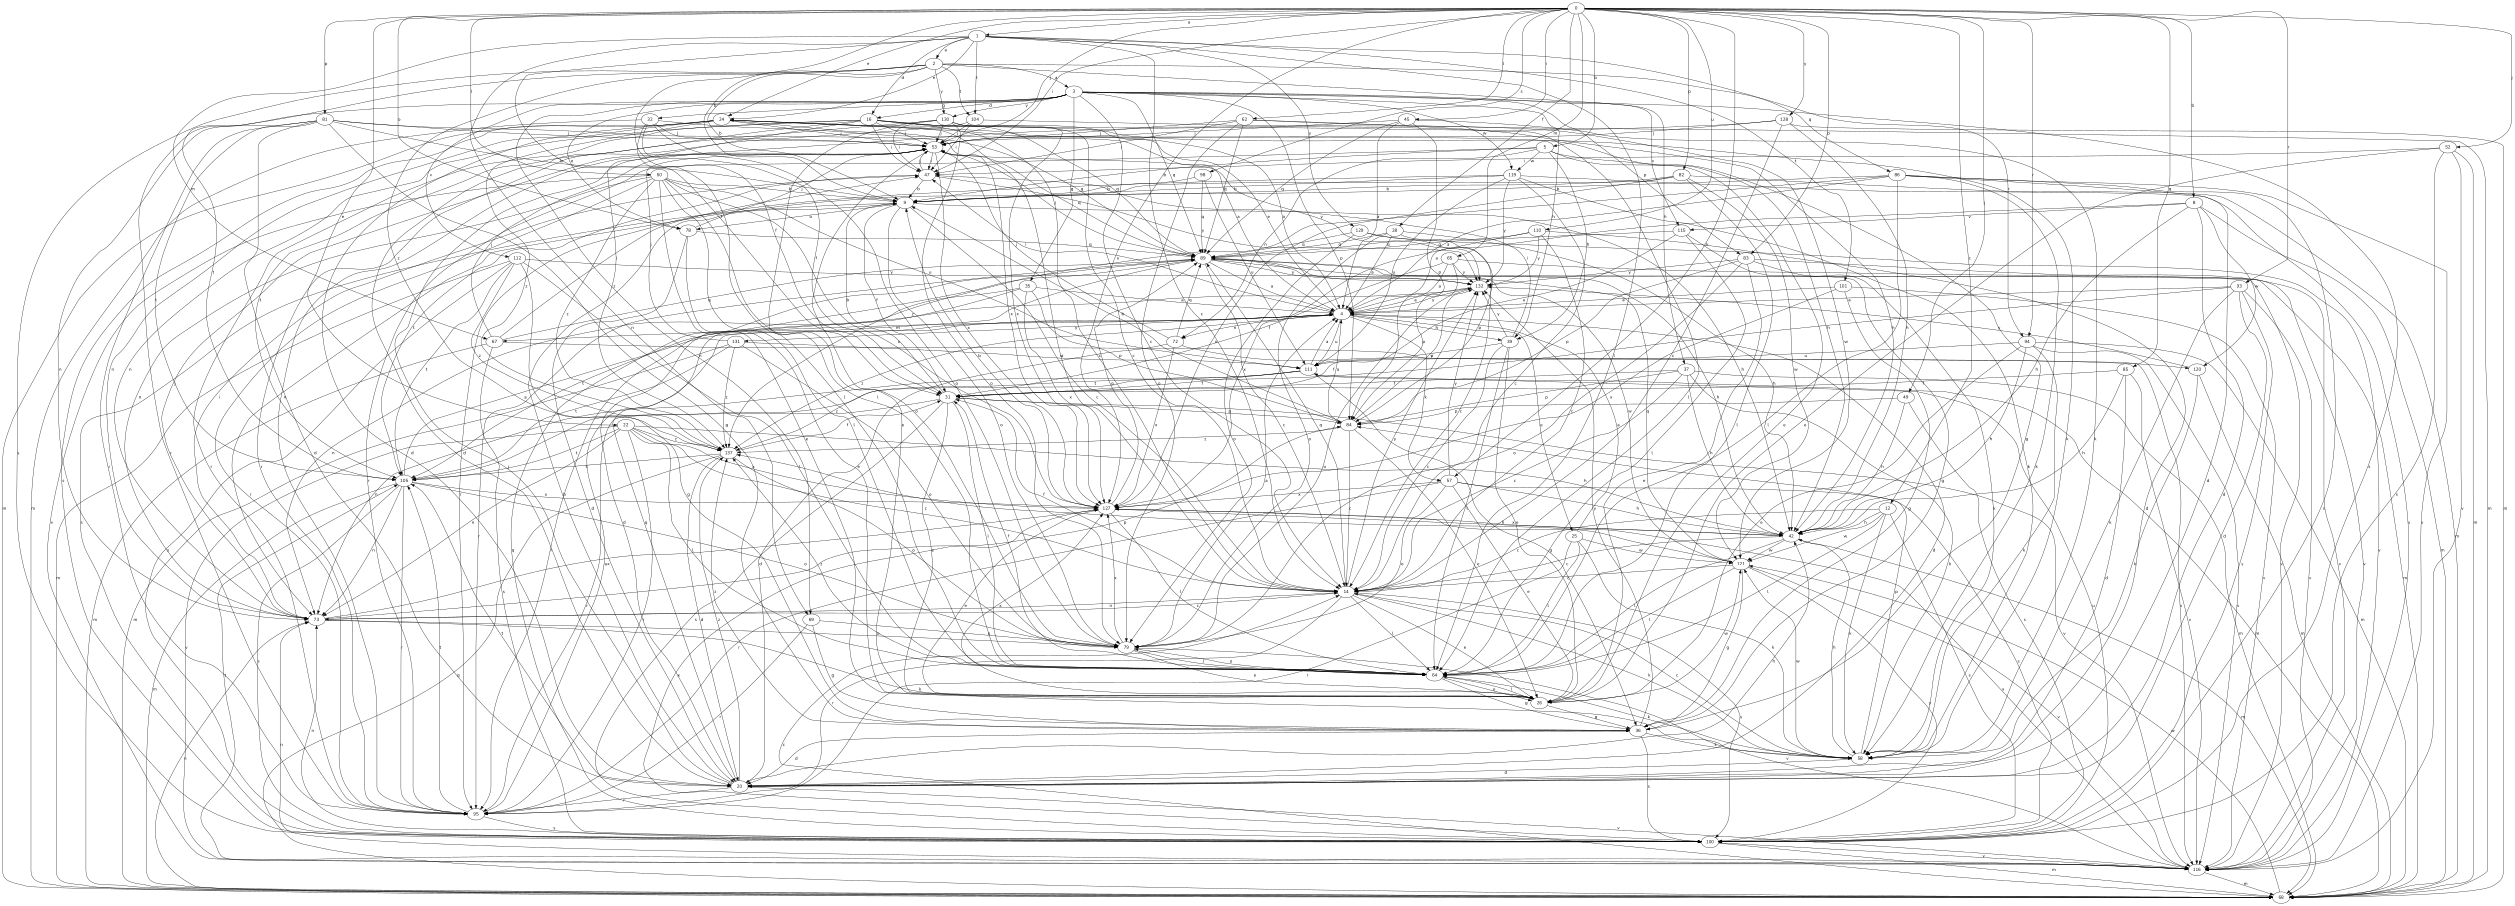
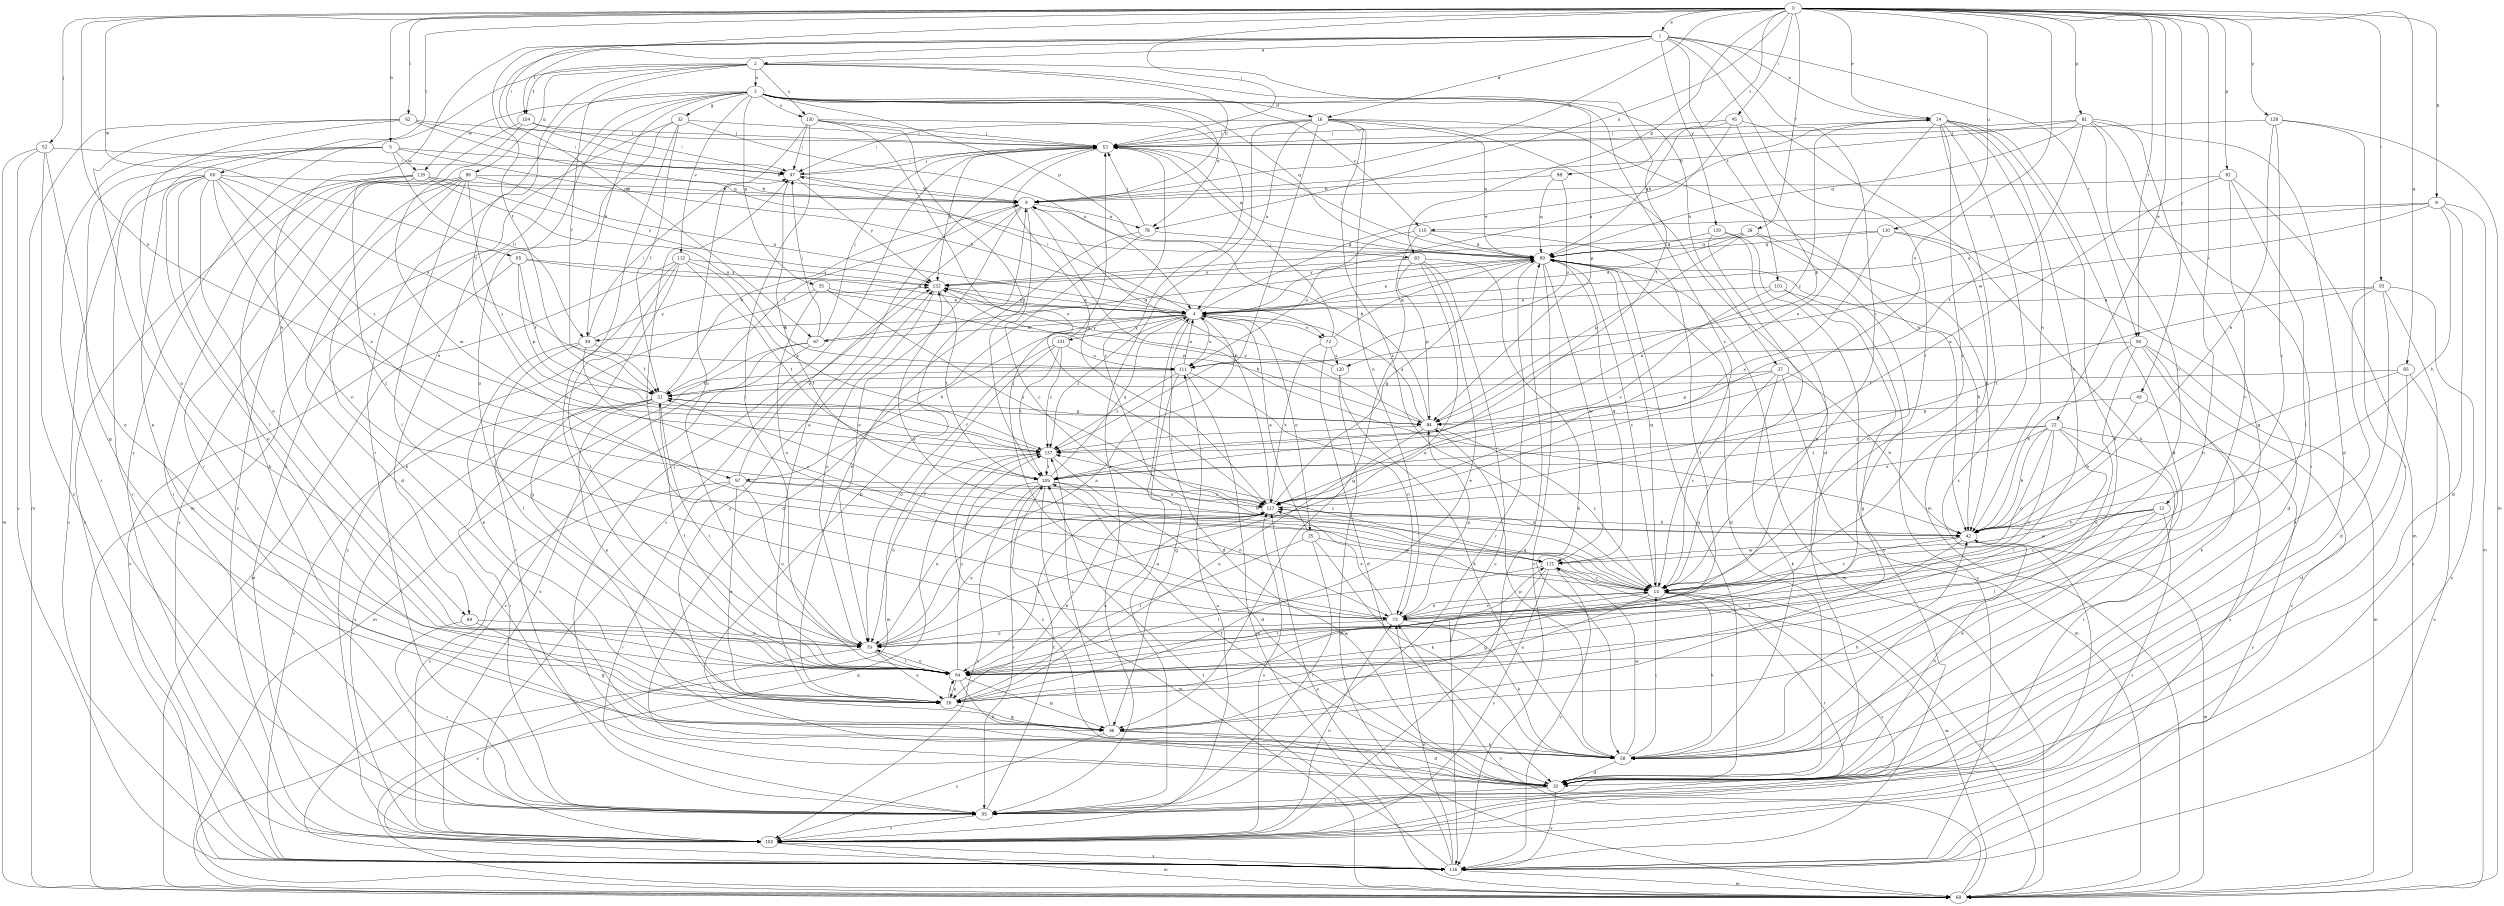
  strict digraph {
    fontname=Nunito
    node [fontname=Nunito]
    edge [fontname=Nunito]
    0
    1
    5
    8
    9
    12
    22
    24
    28
    45
    47
    49
    52
    53
    57
    60
    62
    65
    78
    81
    82
    83
    85
    93
    94
    98
    110
    127
    128
    2
    14
    16
    31
    64
    67
    69
    101
    104
    129
    39
    95
    119
    72
    26
    36
    115
    4
    20
    42
    68
    120
    100
    79
    58
    121
    105
    137
    73
    116
    84
    89
    132
    111
    3
    37
    86
    130
    32
    35
    112
    25
    131
    0 -> 1 [label=a]
    0 -> 5 [label=b]
    0 -> 8 [label=b]
    0 -> 9 [label=b]
    0 -> 12 [label=c]
    0 -> 22 [label=e]
    0 -> 24 [label=e]
    0 -> 28 [label=f]
    0 -> 45 [label=i]
    0 -> 47 [label=i]
    0 -> 49 [label=j]
    0 -> 52 [label=j]
    0 -> 53 [label=j]
    0 -> 57 [label=k]
    0 -> 60 [label=l]
    0 -> 62 [label=l]
    0 -> 65 [label=m]
    0 -> 78 [label=o]
    0 -> 81 [label=p]
    0 -> 82 [label=p]
    0 -> 83 [label=p]
    0 -> 85 [label=q]
    0 -> 93 [label=r]
    0 -> 94 [label=r]
    0 -> 98 [label=s]
    0 -> 110 [label=u]
    0 -> 127 [label=x]
    0 -> 128 [label=y]
    1 -> 24 [label=e]
    1 -> 94 [label=r]
    1 -> 2 [label=a]
    1 -> 14 [label=c]
    1 -> 16 [label=d]
    1 -> 31 [label=f]
    1 -> 64 [label=l]
    1 -> 67 [label=m]
    1 -> 69 [label=n]
    1 -> 101 [label=t]
    1 -> 104 [label=t]
    1 -> 129 [label=y]
    5 -> 9 [label=b]
    5 -> 39 [label=h]
    5 -> 95 [label=r]
    5 -> 119 [label=w]
    5 -> 72 [label=n]
    5 -> 26 [label=e]
    5 -> 36 [label=g]
    8 -> 115 [label=v]
    8 -> 4 [label=a]
    8 -> 20 [label=d]
    8 -> 42 [label=h]
    8 -> 68 [label=m]
    8 -> 120 [label=w]
    9 -> 78 [label=o]
    9 -> 14 [label=c]
    9 -> 31 [label=f]
    9 -> 42 [label=h]
    9 -> 100 [label=s]
    9 -> 79 [label=o]
    12 -> 14 [label=c]
    12 -> 64 [label=l]
    12 -> 42 [label=h]
    12 -> 100 [label=s]
    12 -> 58 [label=k]
    12 -> 121 [label=w]
    22 -> 127 [label=x]
    22 -> 14 [label=c]
    22 -> 64 [label=l]
    22 -> 95 [label=r]
    22 -> 42 [label=h]
    22 -> 105 [label=t]
    22 -> 137 [label=z]
    22 -> 73 [label=n]
    22 -> 116 [label=v]
    24 -> 53 [label=j]
    24 -> 127 [label=x]
    24 -> 14 [label=c]
    24 -> 20 [label=d]
    24 -> 42 [label=h]
    24 -> 68 [label=m]
    24 -> 100 [label=s]
    24 -> 58 [label=k]
    24 -> 137 [label=z]
    24 -> 73 [label=n]
    28 -> 4 [label=a]
    28 -> 42 [label=h]
    28 -> 79 [label=o]
    28 -> 84 [label=p]
    28 -> 89 [label=q]
    45 -> 53 [label=j]
    45 -> 4 [label=a]
    45 -> 58 [label=k]
    45 -> 84 [label=p]
    45 -> 89 [label=q]
    47 -> 9 [label=b]
    47 -> 53 [label=j]
    47 -> 105 [label=t]
    47 -> 132 [label=y]
    49 -> 42 [label=h]
    49 -> 100 [label=s]
    49 -> 84 [label=p]
    52 -> 47 [label=i]
    52 -> 26 [label=e]
    52 -> 68 [label=m]
    52 -> 100 [label=s]
    52 -> 116 [label=v]
    53 -> 47 [label=i]
    53 -> 127 [label=x]
    53 -> 26 [label=e]
    53 -> 89 [label=q]
    53 -> 132 [label=y]
    57 -> 127 [label=x]
    57 -> 95 [label=r]
    57 -> 26 [label=e]
    57 -> 42 [label=h]
    57 -> 100 [label=s]
    57 -> 79 [label=o]
    57 -> 132 [label=y]
    60 -> 9 [label=b]
    60 -> 127 [label=x]
    60 -> 64 [label=l]
    60 -> 95 [label=r]
    60 -> 26 [label=e]
    60 -> 79 [label=o]
    60 -> 137 [label=z]
    60 -> 73 [label=n]
    60 -> 116 [label=v]
    60 -> 111 [label=u]
    62 -> 47 [label=i]
    62 -> 53 [label=j]
    62 -> 64 [label=l]
    62 -> 68 [label=m]
    62 -> 79 [label=o]
    62 -> 89 [label=q]
    65 -> 31 [label=f]
    65 -> 4 [label=a]
    65 -> 116 [label=v]
    65 -> 84 [label=p]
    65 -> 132 [label=y]
    78 -> 53 [label=j]
    78 -> 26 [label=e]
    78 -> 20 [label=d]
    78 -> 89 [label=q]
    81 -> 9 [label=b]
    81 -> 53 [label=j]
    81 -> 95 [label=r]
    81 -> 36 [label=g]
    81 -> 20 [label=d]
    81 -> 105 [label=t]
    81 -> 73 [label=n]
    81 -> 89 [label=q]
    82 -> 9 [label=b]
    82 -> 127 [label=x]
    82 -> 64 [label=l]
    82 -> 68 [label=m]
-   82 -> 121 [label=w]
    82 -> 73 [label=n]
    83 -> 26 [label=e]
    83 -> 79 [label=o]
    83 -> 58 [label=k]
    83 -> 116 [label=v]
    83 -> 84 [label=p]
    83 -> 132 [label=y]
    85 -> 31 [label=f]
    85 -> 20 [label=d]
    85 -> 42 [label=h]
    85 -> 116 [label=v]
    93 -> 4 [label=a]
    93 -> 20 [label=d]
    93 -> 100 [label=s]
    93 -> 58 [label=k]
    93 -> 105 [label=t]
    93 -> 116 [label=v]
    94 -> 26 [label=e]
    94 -> 42 [label=h]
    94 -> 68 [label=m]
    94 -> 58 [label=k]
    94 -> 116 [label=v]
    94 -> 111 [label=u]
    98 -> 9 [label=b]
    98 -> 89 [label=q]
    98 -> 111 [label=u]
    110 -> 127 [label=x]
    110 -> 14 [label=c]
    110 -> 20 [label=d]
    110 -> 89 [label=q]
    110 -> 132 [label=y]
    127 -> 9 [label=b]
    127 -> 64 [label=l]
    127 -> 26 [label=e]
    127 -> 42 [label=h]
    127 -> 89 [label=q]
    128 -> 53 [label=j]
    128 -> 14 [label=c]
    128 -> 95 [label=r]
    128 -> 42 [label=h]
    128 -> 68 [label=m]
    2 -> 9 [label=b]
    2 -> 31 [label=f]
    2 -> 104 [label=t]
    2 -> 100 [label=s]
    2 -> 105 [label=t]
    2 -> 137 [label=z]
    2 -> 3 [label=a]
    2 -> 37 [label=h]
    2 -> 86 [label=q]
    2 -> 130 [label=y]
    14 -> 31 [label=f]
    14 -> 64 [label=l]
    14 -> 95 [label=r]
    14 -> 26 [label=e]
    14 -> 100 [label=s]
    14 -> 58 [label=k]
    14 -> 73 [label=n]
    14 -> 89 [label=q]
    14 -> 132 [label=y]
    16 -> 47 [label=i]
    16 -> 53 [label=j]
    16 -> 14 [label=c]
    16 -> 95 [label=r]
    16 -> 4 [label=a]
    16 -> 20 [label=d]
    16 -> 42 [label=h]
    16 -> 137 [label=z]
    16 -> 73 [label=n]
    16 -> 89 [label=q]
    31 -> 9 [label=b]
    31 -> 64 [label=l]
    31 -> 95 [label=r]
    31 -> 26 [label=e]
    31 -> 100 [label=s]
    31 -> 116 [label=v]
    31 -> 84 [label=p]
    64 -> 31 [label=f]
    64 -> 26 [label=e]
    64 -> 36 [label=g]
    64 -> 79 [label=o]
    64 -> 58 [label=k]
    64 -> 137 [label=z]
    67 -> 47 [label=i]
    67 -> 53 [label=j]
    67 -> 68 [label=m]
    67 -> 100 [label=s]
    67 -> 116 [label=v]
    67 -> 89 [label=q]
    69 -> 95 [label=r]
    69 -> 36 [label=g]
    69 -> 79 [label=o]
    101 -> 127 [label=x]
    101 -> 36 [label=g]
    101 -> 4 [label=a]
    101 -> 116 [label=v]
    104 -> 47 [label=i]
    104 -> 53 [label=j]
    104 -> 95 [label=r]
    104 -> 121 [label=w]
    129 -> 14 [label=c]
    129 -> 79 [label=o]
    129 -> 116 [label=v]
    129 -> 89 [label=q]
    39 -> 47 [label=i]
    39 -> 14 [label=c]
    39 -> 31 [label=f]
    39 -> 64 [label=l]
    39 -> 26 [label=e]
    39 -> 132 [label=y]
    95 -> 4 [label=a]
    95 -> 100 [label=s]
    95 -> 105 [label=t]
    119 -> 9 [label=b]
    119 -> 14 [label=c]
    119 -> 95 [label=r]
    119 -> 58 [label=k]
    119 -> 116 [label=v]
    119 -> 132 [label=y]
    119 -> 111 [label=u]
    72 -> 53 [label=j]
    72 -> 127 [label=x]
    72 -> 20 [label=d]
    72 -> 120 [label=s]
    72 -> 89 [label=q]
    26 -> 127 [label=x]
    26 -> 64 [label=l]
    26 -> 36 [label=g]
    26 -> 121 [label=w]
    36 -> 20 [label=d]
    36 -> 100 [label=s]
    36 -> 58 [label=k]
    36 -> 137 [label=z]
    36 -> 132 [label=y]
    115 -> 64 [label=l]
    115 -> 36 [label=g]
    115 -> 89 [label=q]
    115 -> 111 [label=u]
    4 -> 24 [label=e]
    4 -> 47 [label=i]
    4 -> 57 [label=k]
    4 -> 67 [label=m]
    4 -> 39 [label=h]
    4 -> 72 [label=n]
    4 -> 20 [label=d]
    4 -> 137 [label=z]
    4 -> 132 [label=y]
    4 -> 111 [label=u]
    4 -> 25 [label=e]
    4 -> 131 [label=y]
    20 -> 9 [label=b]
    20 -> 53 [label=j]
    20 -> 95 [label=r]
    20 -> 42 [label=h]
    20 -> 105 [label=t]
    20 -> 137 [label=z]
    20 -> 116 [label=v]
    20 -> 89 [label=q]
    42 -> 127 [label=x]
    42 -> 14 [label=c]
    42 -> 64 [label=l]
    42 -> 68 [label=m]
    42 -> 121 [label=w]
    68 -> 14 [label=c]
    68 -> 121 [label=w]
    68 -> 73 [label=n]
    120 -> 68 [label=m]
    120 -> 58 [label=k]
    120 -> 132 [label=y]
    100 -> 127 [label=x]
    100 -> 68 [label=m]
    100 -> 73 [label=n]
    100 -> 116 [label=v]
    100 -> 89 [label=q]
    100 -> 111 [label=u]
    79 -> 127 [label=x]
    79 -> 64 [label=l]
    79 -> 26 [label=e]
    79 -> 4 [label=a]
    79 -> 116 [label=v]
    58 -> 14 [label=c]
    58 -> 20 [label=d]
    58 -> 42 [label=h]
    58 -> 121 [label=w]
    58 -> 84 [label=p]
    121 -> 14 [label=c]
    121 -> 64 [label=l]
    121 -> 36 [label=g]
    121 -> 100 [label=s]
    121 -> 137 [label=z]
    121 -> 116 [label=v]
    121 -> 89 [label=q]
    105 -> 127 [label=x]
    105 -> 95 [label=r]
    105 -> 4 [label=a]
    105 -> 68 [label=m]
    105 -> 100 [label=s]
    105 -> 79 [label=o]
    105 -> 73 [label=n]
    137 -> 31 [label=f]
    137 -> 20 [label=d]
    137 -> 68 [label=q]
    137 -> 79 [label=o]
    137 -> 105 [label=t]
    73 -> 47 [label=i]
    73 -> 53 [label=j]
    73 -> 127 [label=x]
    73 -> 14 [label=c]
    73 -> 79 [label=o]
    73 -> 58 [label=k]
    73 -> 84 [label=p]
    116 -> 127 [label=x]
    116 -> 68 [label=m]
    116 -> 105 [label=t]
    116 -> 73 [label=n]
    84 -> 9 [label=b]
    84 -> 14 [label=c]
    84 -> 26 [label=e]
    84 -> 4 [label=a]
    84 -> 137 [label=z]
    84 -> 132 [label=y]
    89 -> 53 [label=j]
    89 -> 14 [label=c]
    89 -> 95 [label=r]
    89 -> 4 [label=a]
    89 -> 20 [label=d]
    89 -> 42 [label=h]
    89 -> 68 [label=m]
    89 -> 121 [label=w]
    89 -> 116 [label=v]
    89 -> 132 [label=y]
    132 -> 4 [label=a]
    132 -> 79 [label=o]
    132 -> 105 [label=t]
    111 -> 31 [label=f]
    111 -> 36 [label=g]
    111 -> 4 [label=a]
    111 -> 68 [label=m]
    111 -> 137 [label=z]
    111 -> 73 [label=n]
    3 -> 78 [label=o]
    3 -> 83 [label=p]
    3 -> 14 [label=c]
    3 -> 16 [label=d]
    3 -> 69 [label=n]
    3 -> 39 [label=h]
    3 -> 95 [label=r]
    3 -> 119 [label=w]
    3 -> 115 [label=v]
    3 -> 100 [label=s]
    3 -> 84 [label=p]
    3 -> 89 [label=q]
    3 -> 130 [label=y]
    3 -> 32 [label=g]
    3 -> 35 [label=g]
    3 -> 112 [label=v]
    37 -> 14 [label=c]
    37 -> 31 [label=f]
    37 -> 42 [label=h]
    37 -> 68 [label=m]
    37 -> 58 [label=k]
    37 -> 84 [label=p]
    86 -> 9 [label=b]
    86 -> 64 [label=l]
    86 -> 4 [label=a]
    86 -> 20 [label=d]
    86 -> 100 [label=s]
    86 -> 58 [label=k]
    86 -> 137 [label=z]
    86 -> 116 [label=v]
    130 -> 47 [label=i]
    130 -> 53 [label=j]
    130 -> 127 [label=x]
    130 -> 14 [label=c]
    130 -> 64 [label=l]
    130 -> 79 [label=o]
    130 -> 105 [label=t]
    32 -> 53 [label=j]
    32 -> 31 [label=f]
    32 -> 64 [label=l]
    32 -> 4 [label=a]
    32 -> 68 [label=m]
    32 -> 79 [label=o]
    35 -> 127 [label=x]
    35 -> 95 [label=r]
    35 -> 4 [label=a]
    35 -> 73 [label=n]
    35 -> 84 [label=p]
    112 -> 64 [label=l]
    112 -> 36 [label=g]
    112 -> 68 [label=m]
    112 -> 100 [label=s]
    112 -> 105 [label=t]
    112 -> 137 [label=z]
    112 -> 132 [label=y]
    25 -> 64 [label=l]
    25 -> 95 [label=r]
    25 -> 4 [label=a]
    25 -> 58 [label=k]
    25 -> 121 [label=w]
    131 -> 53 [label=j]
    131 -> 68 [label=m]
    131 -> 79 [label=o]
    131 -> 105 [label=t]
    131 -> 137 [label=z]
    131 -> 111 [label=u]
  }
